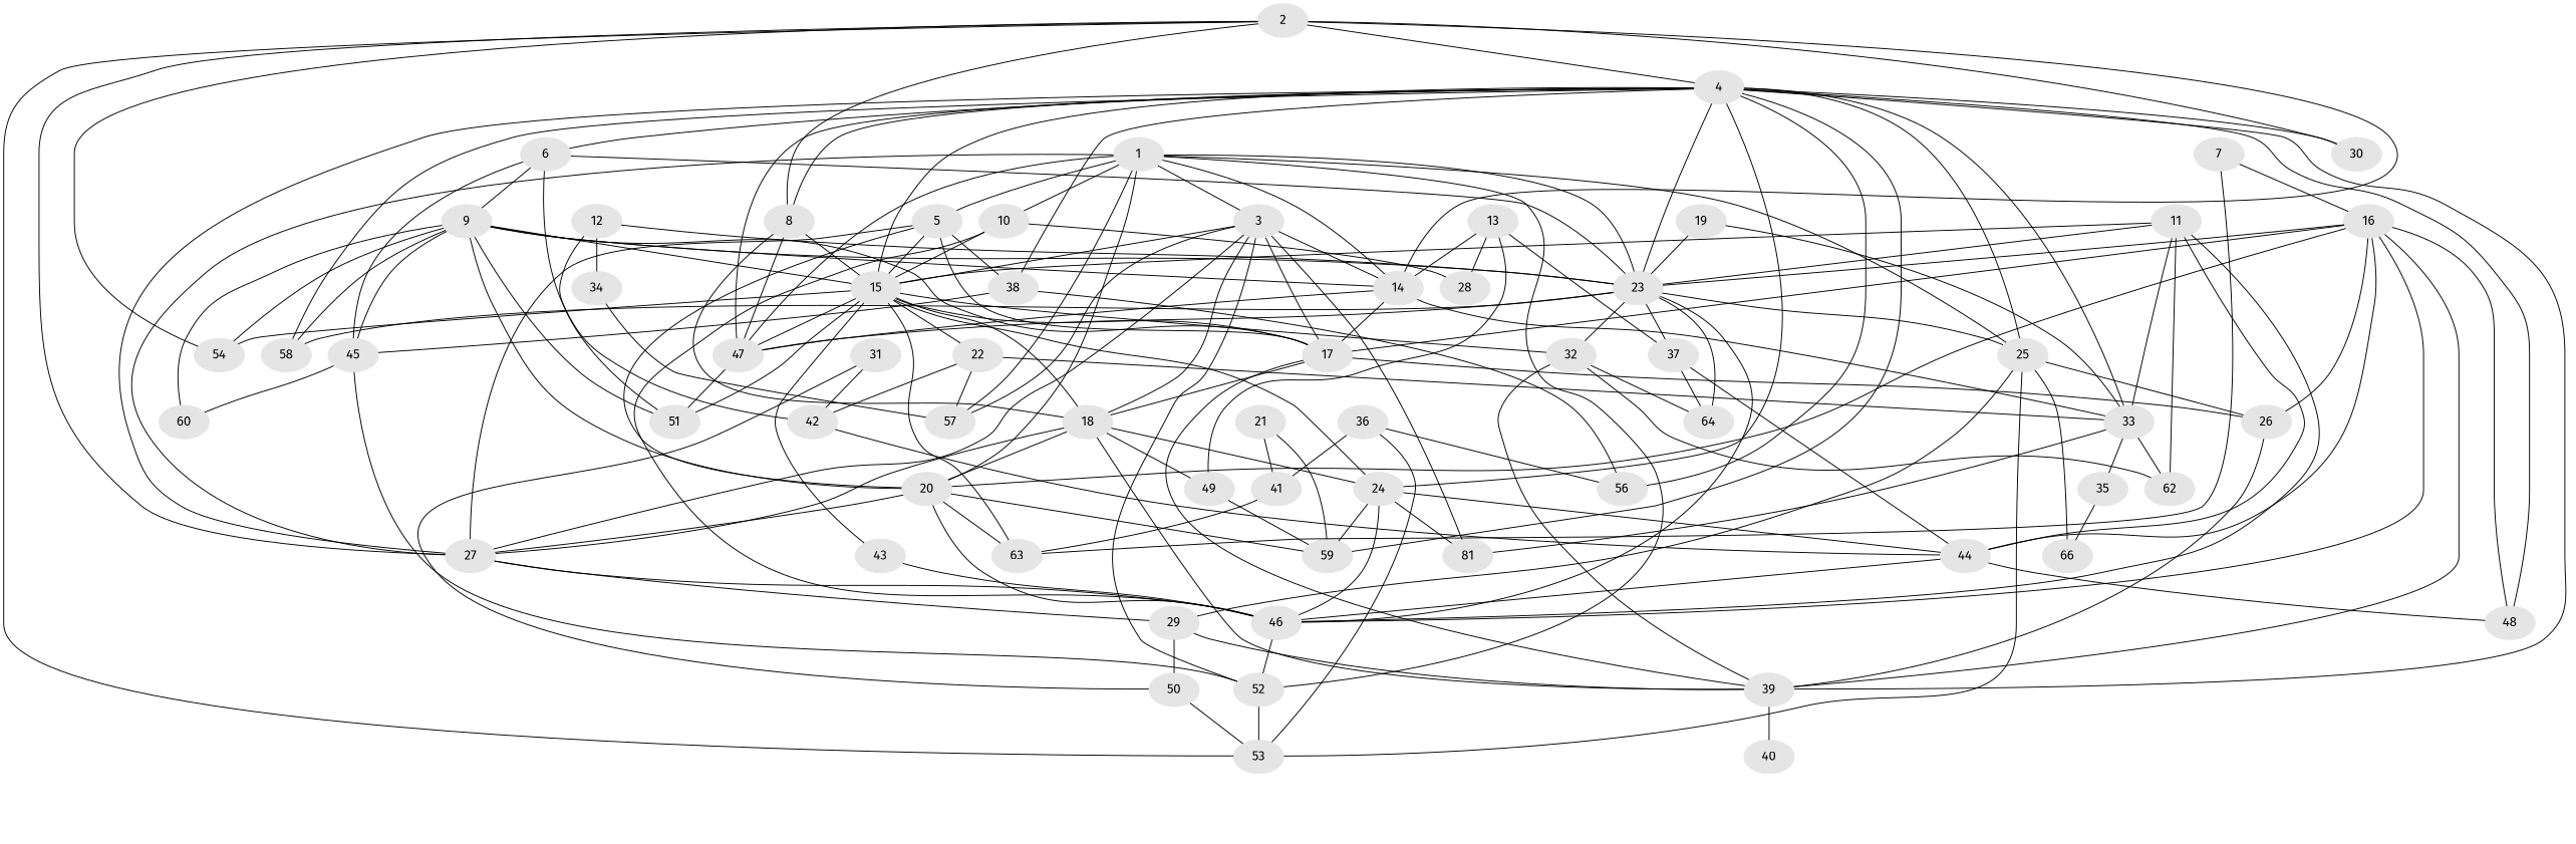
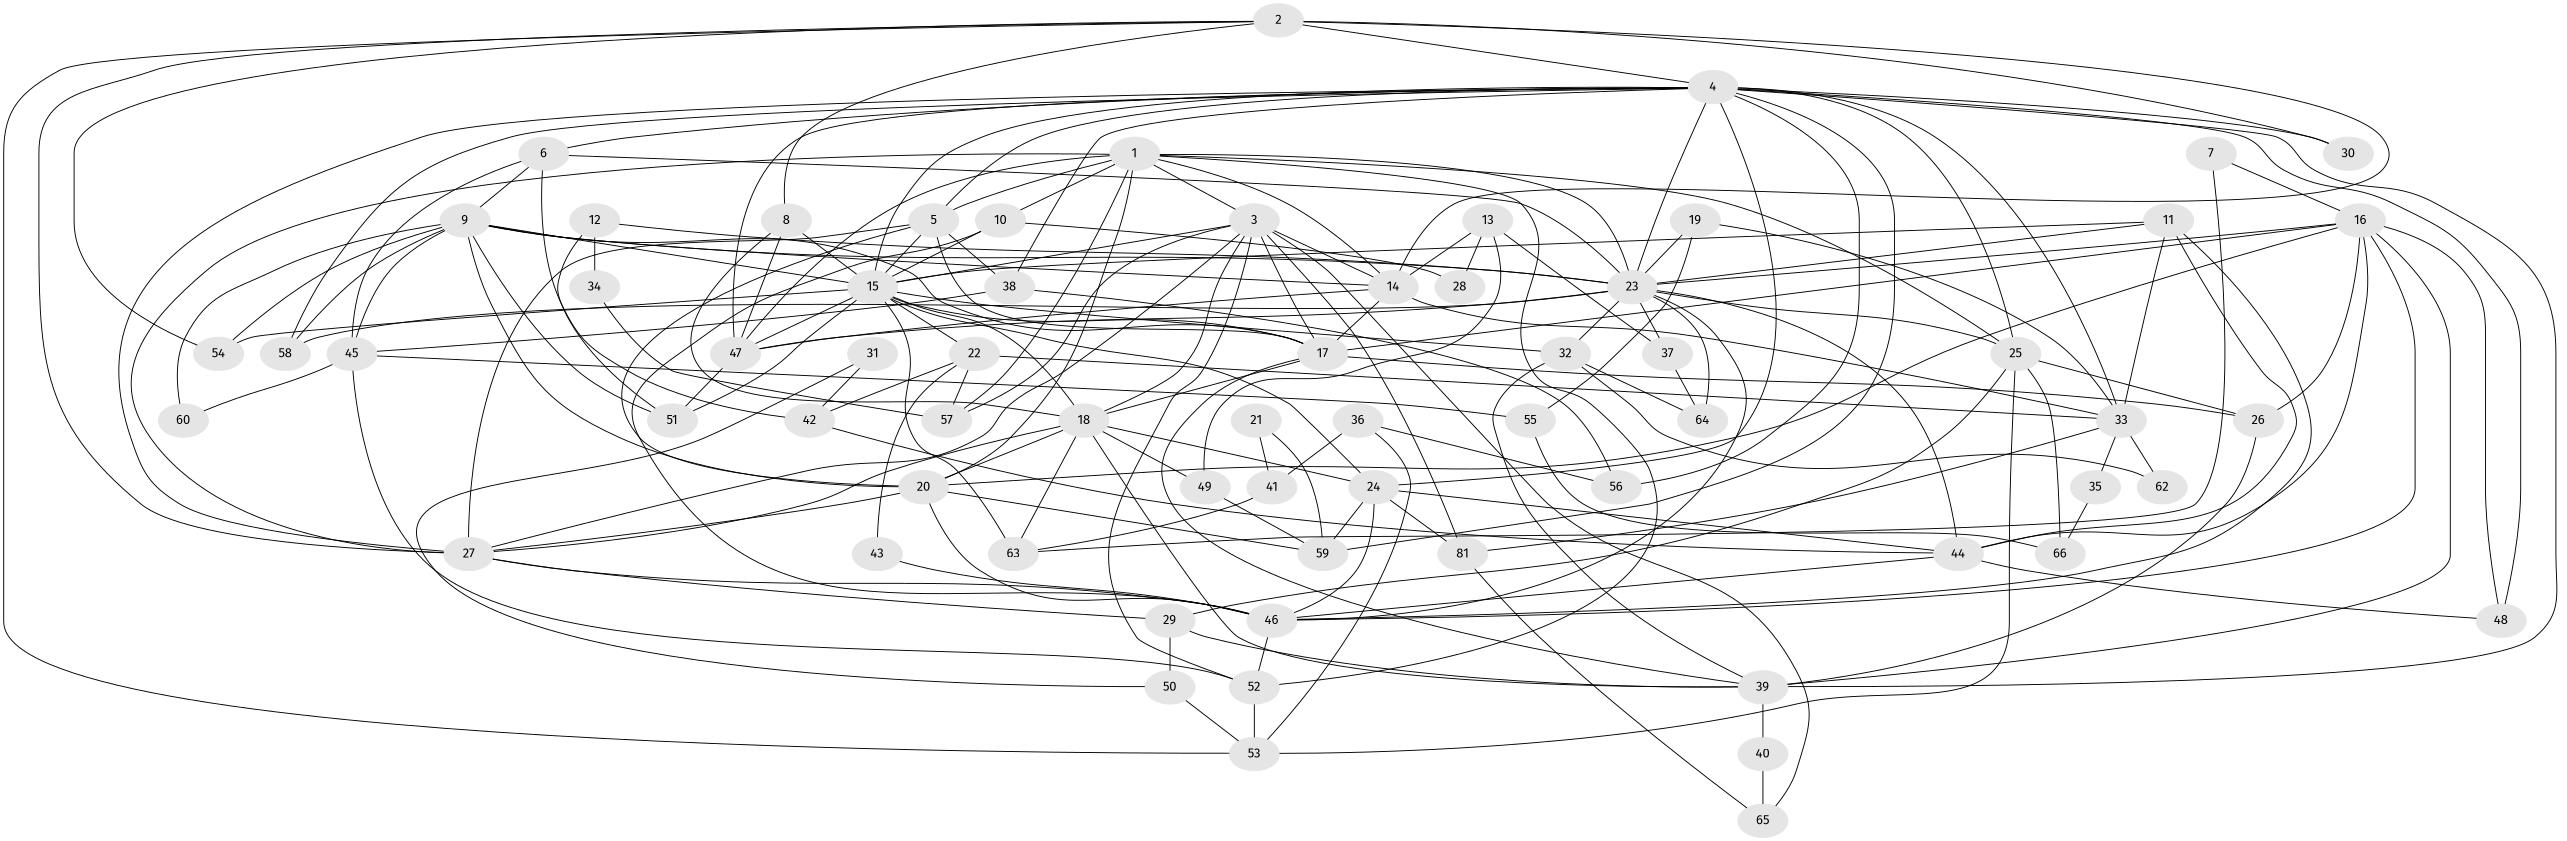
  graph {
    fontname="Fira Sans"
    node [color=gray90 fontname="Fira Sans" style=filled]
    edge [fontname="Fira Sans" weight=1.0]
    1
    3
    5
    10
    14
    20
    23
    25
    27
    47
    52
    57
    15
    17
    18
    n16 [label=81]
+   65
    38
    28
    46
    33
    59
    58
    44
    37
    32
    64
    53
    26
    29
    66
    51
    2
    4
    8
    30
    54
    6
    24
    39
    48
    56
    63
    22
    43
    49
    9
    42
    45
    62
    35
    40
    60
+   55
    7
    16
    11
    12
    34
    13
    19
    21
    41
    50
    31
    36
    1 -- 3
    1 -- 5
    1 -- 10
    1 -- 14
    1 -- 20
    1 -- 23
    1 -- 25
    1 -- 27 [weight=2.0]
    1 -- 47
    1 -- 52
    1 -- 57
    3 -- 14 [weight=3.0]
    3 -- 27
    3 -- 52
    3 -- 57
    3 -- 15
    3 -- 17
    3 -- 18
    3 -- n16
+   3 -- 65
    5 -- 20
    5 -- 27
    5 -- 15
    5 -- 17
    5 -- 38
    10 -- 15
    10 -- 28
    10 -- 46 [weight=2.0]
    14 -- 47
    14 -- 17
    14 -- 33 [weight=2.0]
    20 -- 27
    20 -- 46
    20 -- 59
    23 -- 25
    23 -- 47
    23 -- 46
    23 -- 58
-   37 -- 44
+   23 -- 44
    23 -- 37
    23 -- 32
    23 -- 64
    25 -- 53
    25 -- 26 [weight=2.0]
    25 -- 29
    25 -- 66
    27 -- 46
    27 -- 29
    47 -- 51
    52 -- 53
    15 -- 47 [weight=2.0]
    15 -- 17
    15 -- 18
    15 -- 32
    15 -- 51
    15 -- 54
    15 -- 24
    15 -- 63
    15 -- 22
-   15 -- 43
+   22 -- 43
    17 -- 18
    17 -- 26
    17 -- 39
    18 -- 20
    18 -- 27
    18 -- 24
    18 -- 39
-   20 -- 63
+   18 -- 63
    18 -- 49
+   n16 -- 65
    38 -- 56
    38 -- 45
    46 -- 52
    33 -- n16
    33 -- 62
    33 -- 35
    44 -- 46
    44 -- 48
    37 -- 64
    32 -- 64
    32 -- 39
    32 -- 62
    26 -- 39
    29 -- 39
    29 -- 50
    2 -- 14
    2 -- 27
    2 -- 53
    2 -- 4
    2 -- 8
    2 -- 30 [weight=2.0]
    2 -- 54
-   4 -- 8
+   4 -- 5
    4 -- 23
    4 -- 25 [weight=3.0]
    4 -- 27
    4 -- 47
    4 -- 15 [weight=2.0]
    4 -- 38
    4 -- 33 [weight=2.0]
    4 -- 59
    4 -- 58
    4 -- 30
    4 -- 6
    4 -- 24
    4 -- 39
    4 -- 48
    4 -- 56
    8 -- 47
    8 -- 15
    8 -- 18
    6 -- 23
    6 -- 9
    6 -- 42
    6 -- 45
    24 -- n16
    24 -- 46
    24 -- 59
    24 -- 44
    39 -- 40
    22 -- 57
    22 -- 33
    22 -- 42
    43 -- 46 [weight=2.0]
    49 -- 59
    9 -- 14 [weight=2.0]
    9 -- 20
    9 -- 23 [weight=2.0]
    9 -- 15
    9 -- 17
    9 -- 58
    9 -- 51
    9 -- 54
    9 -- 45 [weight=2.0]
    9 -- 60
    42 -- 44
    45 -- 52
    45 -- 60
+   45 -- 55
    35 -- 66
+   40 -- 65
+   55 -- 66
    7 -- 63
    7 -- 16
    16 -- 20
    16 -- 23
    16 -- 17 [weight=2.0]
    16 -- 46
    16 -- 44
    16 -- 26 [weight=2.0]
    16 -- 39 [weight=2.0]
    16 -- 48
    11 -- 23
    11 -- 15
    11 -- 46
    11 -- 33
    11 -- 44 [weight=2.0]
-   11 -- 62
    12 -- 23
    12 -- 51
    12 -- 34
    34 -- 57
    13 -- 14
    13 -- 28
    13 -- 37
    13 -- 49
    19 -- 23
    19 -- 33
+   19 -- 55
    21 -- 59
    21 -- 41
    41 -- 63
    50 -- 53
    31 -- 42
    31 -- 50
    36 -- 53
    36 -- 56
    36 -- 41
  }
